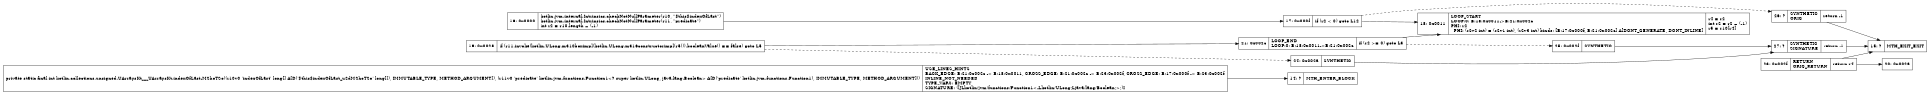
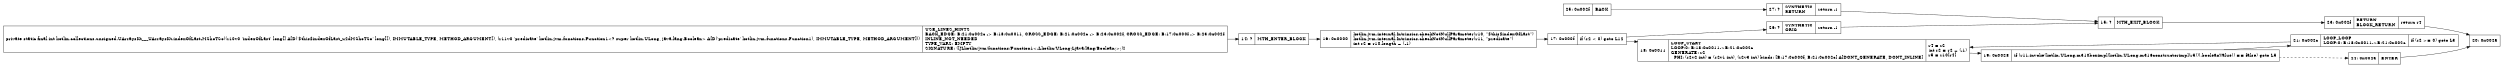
  digraph {
    rankdir=LR
    node [shape=record]
    n1 [label="{14\:\ ?|MTH_ENTER_BLOCK\l}"]
    n2 [label="{16\:\ 0x0000|kotlin.jvm.internal.Intrinsics.checkNotNullParameter(r10, \"$this$indexOfLast\")\lkotlin.jvm.internal.Intrinsics.checkNotNullParameter(r11, \"predicate\")\lint r2 = r10.length + (\-1)\l}"]
    n3 [label="{17\:\ 0x000f|if (r2 \< 0) goto L12\l}"]
-   n4 [label="{18\:\ 0x0011|LOOP_START\lLOOP:0: B:18:0x0011\-\>B:21:0x002c\lPHI: r2 \l  PHI: (r2v2 int) = (r2v1 int), (r2v3 int) binds: [B:17:0x000f, B:21:0x002c] A[DONT_GENERATE, DONT_INLINE]\l|r4 = r2\lint r2 = r2 + (\-1)\lr5 = r10[r4]\l}"]
+   n4 [label="{18\:\ 0x0011|LOOP_START\lLOOP:0: B:18:0x0011\-\>B:21:0x002c\lGENERATE: r2 \l  PHI: (r2v2 int) = (r2v1 int), (r2v3 int) binds: [B:17:0x000f, B:21:0x002c] A[DONT_GENERATE, DONT_INLINE]\l|r4 = r2\lint r2 = r2 + (\-1)\lr5 = r10[r4]\l}"]
    n5 [label="{26\:\ ?|SYNTHETIC\lORIG\l|return \-1\l}"]
    n6 [label="{19\:\ 0x0028|if (r11.invoke(kotlin.ULong.m310boximpl(kotlin.ULong.m316constructorimpl(r5))).booleanValue() == false) goto L5\l}"]
-   n7 [label="{15\:\ ?|MTH_EXIT_EXIT\l}"]
-   n8 [label="{21\:\ 0x002c|LOOP_END\lLOOP:0: B:18:0x0011\-\>B:21:0x002c\l|if (r2 \>= 0) goto L3\l}"]
-   n9 [label="{24\:\ 0x002a|SYNTHETIC\l}"]
-   n10 [label="{25\:\ 0x002f|SYNTHETIC\l}"]
+   n7 [label="{15\:\ ?|MTH_EXIT_BLOCK\l}"]
+   n8 [label="{21\:\ 0x002c|LOOP_LOOP\lLOOP:0: B:18:0x0011\-\>B:21:0x002c\l|if (r2 \>= 0) goto L3\l}"]
+   n9 [label="{24\:\ 0x002a|ENTER\l}"]
+   n10 [label="{25\:\ 0x002f|BACK\l}"]
    n11 [label="{20\:\ 0x002a}"]
-   n12 [label="{27\:\ ?|SYNTHETIC\lSIGNATURE\l|return \-1\l}"]
-   n13 [label="{23\:\ 0x002f|RETURN\lORIG_RETURN\l|return r4\l}"]
+   n12 [label="{27\:\ ?|SYNTHETIC\lRETURN\l|return \-1\l}"]
+   n13 [label="{23\:\ 0x002f|RETURN\lBLOCK_RETURN\l|return r4\l}"]
    n14 [label="{private static final int kotlin.collections.unsigned.UArraysKt___UArraysKt.indexOfLast\-MShoTSo((r10v0 'indexOfLast' long[] A[D('$this$indexOfLast_u2dMShoTSo' long[]), IMMUTABLE_TYPE, METHOD_ARGUMENT]), (r11v0 'predicate' kotlin.jvm.functions.Function1\<? super kotlin.ULong, java.lang.Boolean\> A[D('predicate' kotlin.jvm.functions.Function1), IMMUTABLE_TYPE, METHOD_ARGUMENT]))  | USE_LINES_HINTS\lBACK_EDGE: B:21:0x002c \-\> B:18:0x0011, CROSS_EDGE: B:21:0x002c \-\> B:23:0x002f, CROSS_EDGE: B:17:0x000f \-\> B:23:0x002f\lINLINE_NOT_NEEDED\lTYPE_VARS: EMPTY\lSIGNATURE: ([JLkotlin\/jvm\/functions\/Function1\<\-Lkotlin\/ULong;Ljava\/lang\/Boolean;\>;)I\l}"]
+   n1 -> n2
    n2 -> n3
    n3 -> n4 [style=solid]
-   n3 -> n5 [style=dashed]
+   n3 -> n5
+   n4 -> n6
    n5 -> n7
    n6 -> n8
    n6 -> n9 [style=dashed]
    n8 -> n4
-   n8 -> n10 [style=dashed]
-   n9 -> n12
+   n9 -> n11
    n10 -> n12
    n12 -> n7
-   n13 -> n7
+   n7 -> n13
    n13 -> n11
    n14 -> n1
  }
